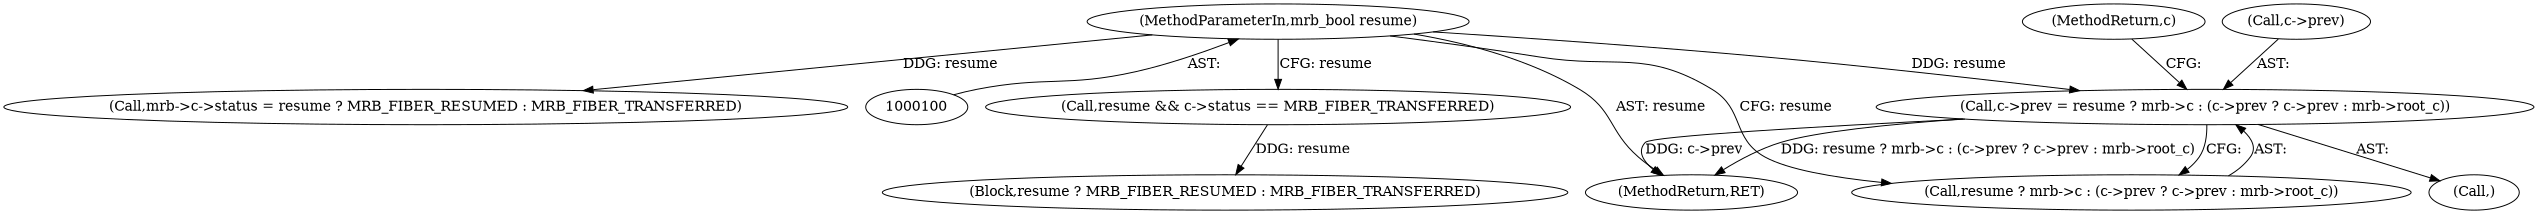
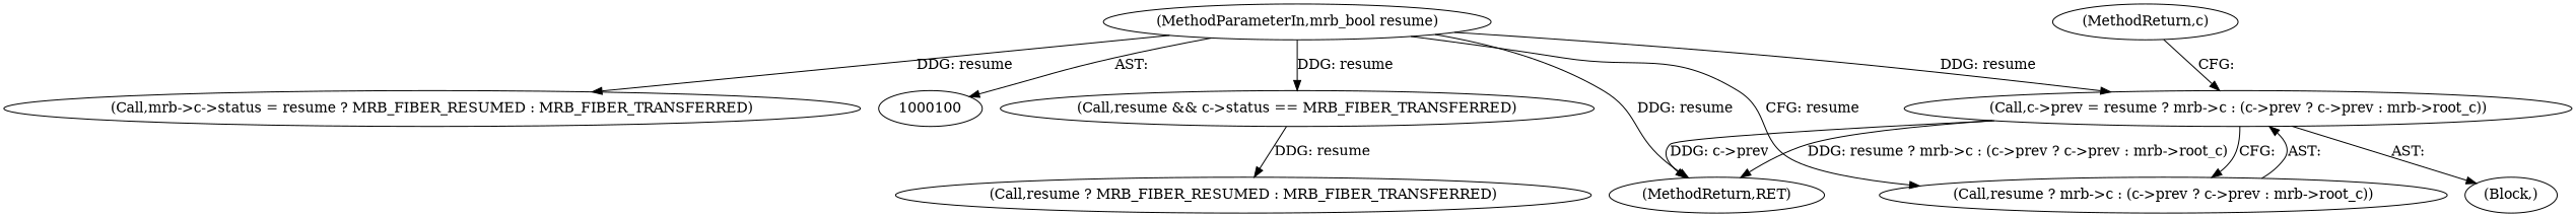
  digraph {
    fontname="DejaVu Serif"
    node [fontname="DejaVu Serif"]
    edge [fontname="DejaVu Serif"]
    n1 [label="(Call,c->prev = resume ? mrb->c : (c->prev ? c->prev : mrb->root_c))"]
    n2 [label="(MethodReturn,RET)"]
    n3 [label="(Call,resume ? mrb->c : (c->prev ? c->prev : mrb->root_c))"]
-   n4 [label="(Call,)"]
+   n4 [label="(Block,)"]
    n5 [label="(MethodParameterIn,mrb_bool resume)"]
    n6 [label="(Call,resume && c->status == MRB_FIBER_TRANSFERRED)"]
    n7 [label="(Call,mrb->c->status = resume ? MRB_FIBER_RESUMED : MRB_FIBER_TRANSFERRED)"]
    1000100
-   n9 [label="(Block,resume ? MRB_FIBER_RESUMED : MRB_FIBER_TRANSFERRED)"]
+   n9 [label="(Call,resume ? MRB_FIBER_RESUMED : MRB_FIBER_TRANSFERRED)"]
    n10 [label="(MethodReturn,c)"]
-   n11 [label="(Call,c->prev)"]
    n1 -> n2 [label="DDG: resume ? mrb->c : (c->prev ? c->prev : mrb->root_c)"]
    n1 -> n2 [label="DDG: c->prev"]
    n1 -> n3 [label="CFG: "]
    n1 -> n4 [label="AST: "]
    n3 -> n1 [label="AST: "]
    n5 -> n1 [label="DDG: resume"]
-   n5 -> n2 [label="AST: resume"]
+   n5 -> n2 [label="DDG: resume"]
    n5 -> n3 [label="CFG: resume"]
-   n5 -> n6 [label="CFG: resume"]
+   n5 -> n6 [label="DDG: resume"]
    n5 -> n7 [label="DDG: resume"]
-   1000100 -> n5 [label="AST: "]
+   n5 -> 1000100 [label="AST: "]
    n6 -> n9 [label="DDG: resume"]
    n10 -> n1 [label="CFG: "]
-   n11 -> n1 [label="AST: "]
  }
